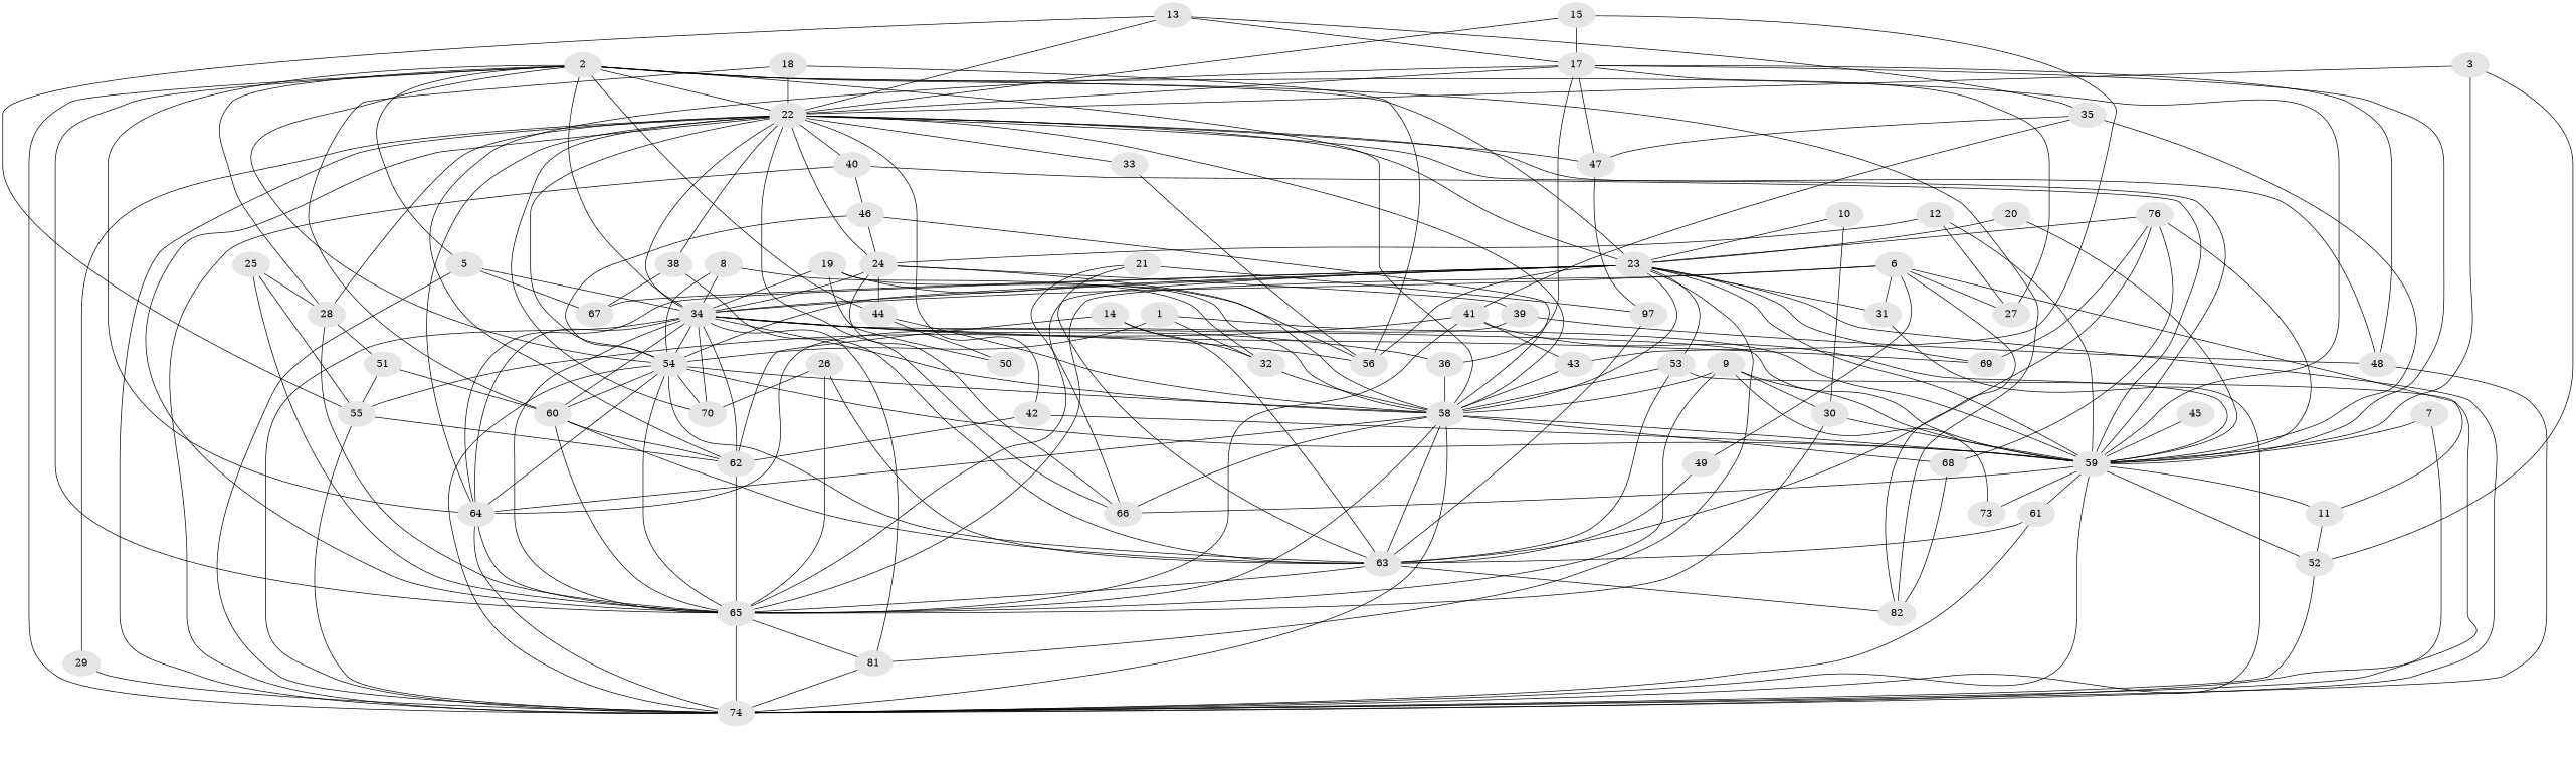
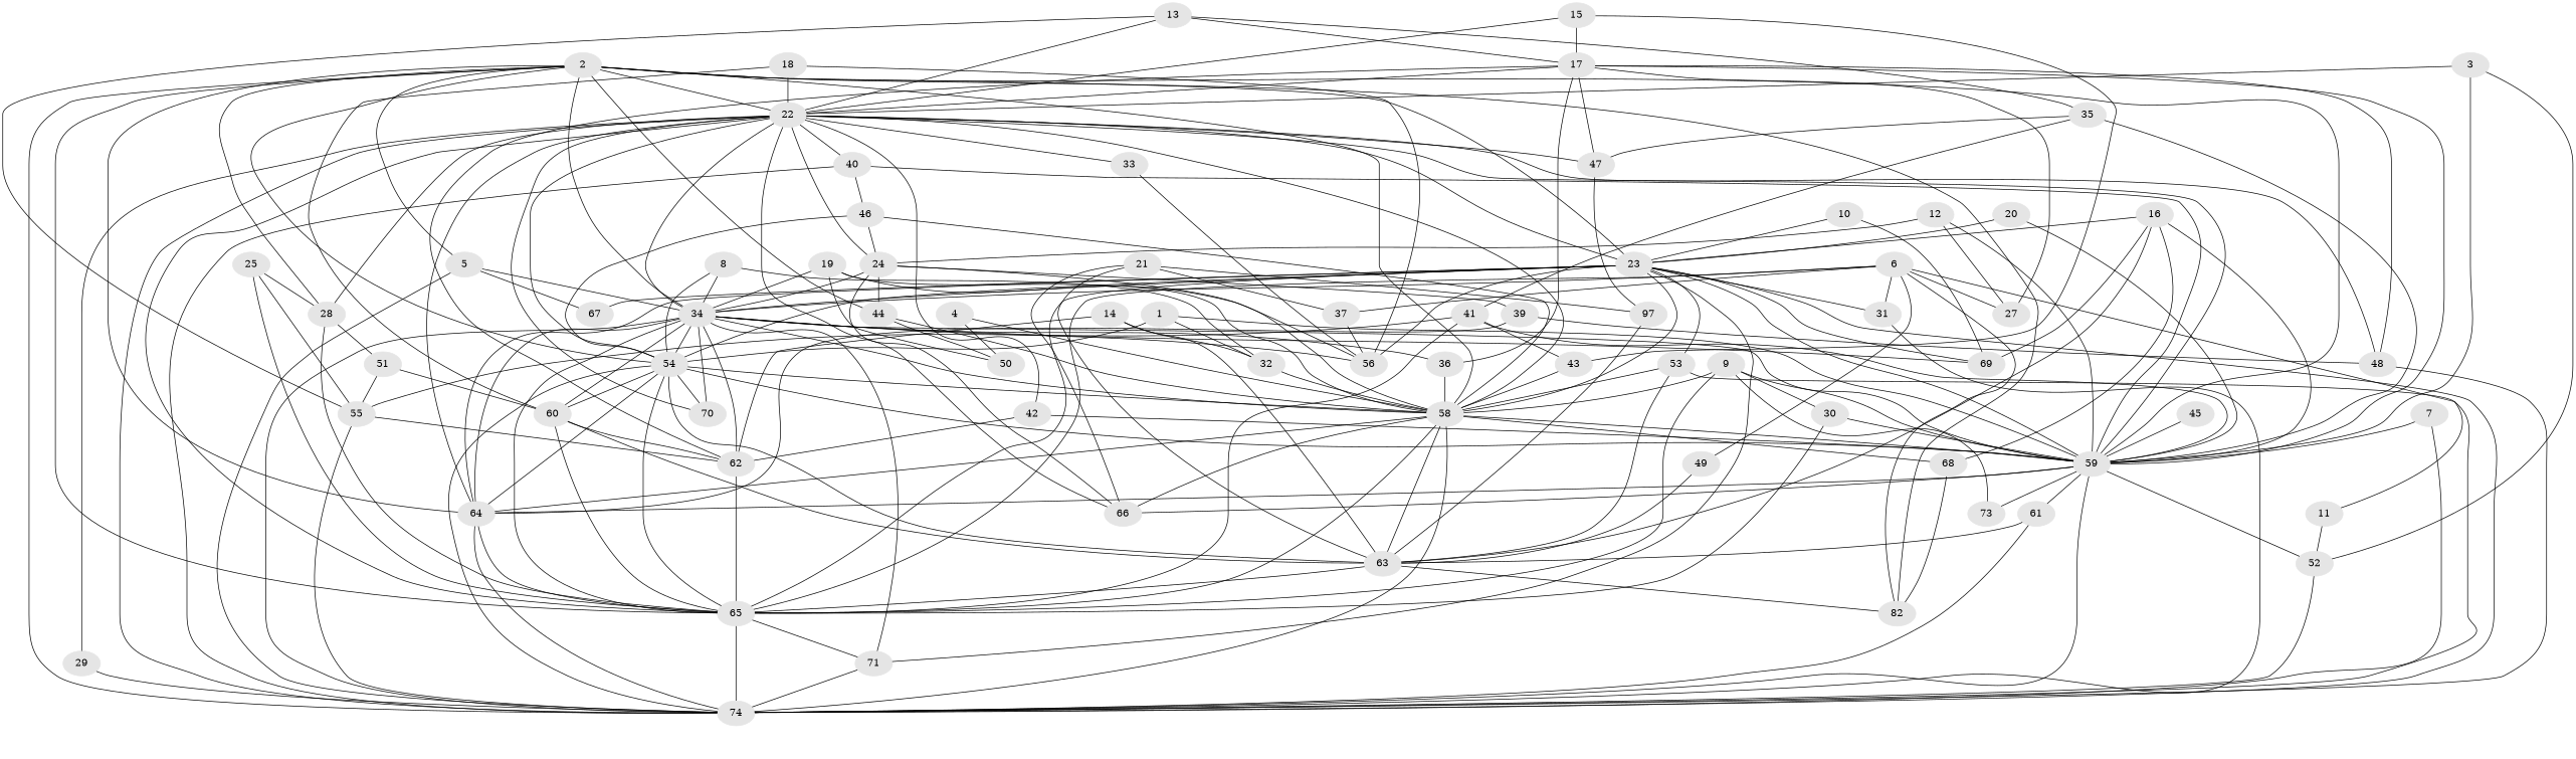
  graph {
    node [color=gray90 style=filled]
    edge [weight=1.0]
    1
    32
    54
    59
    58
    64
    65
    74
    63
    60
    70
    73
    66
    61
    2
    5
    22
    23
    28
    34
    44
    n22 [label=82]
    67
    24
    47
    48
    29
    33
-   38
    40
    42
    31
    69
    56
    53
-   71 [label=81]
+   71
    51
    62
    36
    50
    68
    3
    52
+   4
    6
    11
    27
+   37
    49
    7
    8
    9
    30
    10
    12
    39
    13
    17
    35
    55
    41
    14
    15
    43
-   16 [label=76]
+   16
    n66 [label=97]
    18
    19
    20
    21
    46
    25
-   26
    45
    1 -- 32
    1 -- 54
    1 -- 59
    32 -- 58
    54 -- 59
    54 -- 58 [weight=2.0]
    54 -- 64
    54 -- 65
    54 -- 74
    54 -- 63
    54 -- 60
    54 -- 70
-   59 -- 11 [weight=2.0]
+   59 -- 64 [weight=2.0]
    59 -- 74 [weight=2.0]
    59 -- 73
    59 -- 66
    59 -- 61
    58 -- 59
    58 -- 64
    58 -- 65 [weight=2.0]
    58 -- 74
    58 -- 63
    58 -- 66
    58 -- 68
    64 -- 65
    64 -- 74
    65 -- 74
    65 -- 71
    63 -- 65
    63 -- n22
    60 -- 65
    60 -- 63
    60 -- 62
    61 -- 74
    61 -- 63
    2 -- 54
    2 -- 59 [weight=3.0]
    2 -- 58 [weight=2.0]
    2 -- 64
    2 -- 65
    2 -- 74 [weight=2.0]
    2 -- 5
    2 -- 22
    2 -- 23
    2 -- 28
    2 -- 34
    2 -- 44
    2 -- n22
    5 -- 74
    5 -- 34
    5 -- 67
    22 -- 54 [weight=3.0]
    22 -- 59
    22 -- 58 [weight=3.0]
    22 -- 64
    22 -- 65
    22 -- 74 [weight=2.0]
    22 -- 70
    22 -- 66
    22 -- 23
    22 -- 28
    22 -- 34 [weight=2.0]
    22 -- 24
    22 -- 47
    22 -- 48
    22 -- 29
    22 -- 33
-   22 -- 38
    22 -- 40
    22 -- 42
    23 -- 54 [weight=2.0]
    23 -- 59
    23 -- 58
    23 -- 64 [weight=3.0]
    23 -- 65
    23 -- 74
    23 -- 34
    23 -- 67
    23 -- 31
    23 -- 69
    23 -- 56
    23 -- 53
    23 -- 71
    28 -- 65
    28 -- 51
    34 -- 54
    34 -- 59
    34 -- 58
    34 -- 64
    34 -- 65 [weight=3.0]
    34 -- 74
    34 -- 60
    34 -- 70
    34 -- 69
    34 -- 56 [weight=3.0]
    34 -- 71
    34 -- 62
    34 -- 36
    44 -- 58
    44 -- 50
    24 -- 58
    24 -- 66
    24 -- 34
    24 -- 44
    24 -- 39
    47 -- n66
    48 -- 74
    29 -- 74
    33 -- 56
-   38 -- 63
-   38 -- 67
    40 -- 59
    40 -- 74
    40 -- 46
    42 -- 59
    42 -- 62
    31 -- 74
    53 -- 58
    53 -- 74
    53 -- 63
    71 -- 74
    51 -- 60
    51 -- 55
    62 -- 65
    36 -- 58
    68 -- n22
    3 -- 59
    3 -- 22
    3 -- 52
    52 -- 59
    52 -- 74
+   4 -- 58
+   4 -- 50
    6 -- 65
    6 -- 34
    6 -- n22
    6 -- 31
    6 -- 11
    6 -- 27
+   6 -- 37
    6 -- 49
    11 -- 52
+   37 -- 56
    49 -- 63
    7 -- 59
    7 -- 74
    8 -- 32
    8 -- 54
    8 -- 34
    9 -- 59
    9 -- 58
    9 -- 65
    9 -- 73 [weight=2.0]
    9 -- 30
    30 -- 59
    30 -- 65
    10 -- 23
-   10 -- 30
+   10 -- 69
    12 -- 59
    12 -- 24
    12 -- 27
    39 -- 64
    39 -- 48
    13 -- 22
    13 -- 17
    13 -- 35
    13 -- 55
    17 -- 59
    17 -- 22
    17 -- 47
    17 -- 48
    17 -- 62
    17 -- 36
    17 -- 27
    35 -- 59
    35 -- 47
    35 -- 41
    55 -- 74
    55 -- 62
    41 -- 59
    41 -- 65
    41 -- 55
    41 -- 43
    14 -- 32
    14 -- 63
    14 -- 62
    15 -- 22
    15 -- 17
    15 -- 43
    43 -- 58
    16 -- 59
    16 -- 63
    16 -- 23
    16 -- 69
    16 -- 68
    n66 -- 63
    18 -- 60
    18 -- 22
    18 -- 56
    19 -- 58
    19 -- 34
    19 -- 56
    19 -- 50
    20 -- 59
    20 -- 23
    21 -- 63
    21 -- 66
+   21 -- 37
    21 -- n66
    46 -- 54
    46 -- 58
    46 -- 24
    25 -- 65
    25 -- 28
    25 -- 55
-   26 -- 65
-   26 -- 63
-   26 -- 70
    45 -- 59
  }
